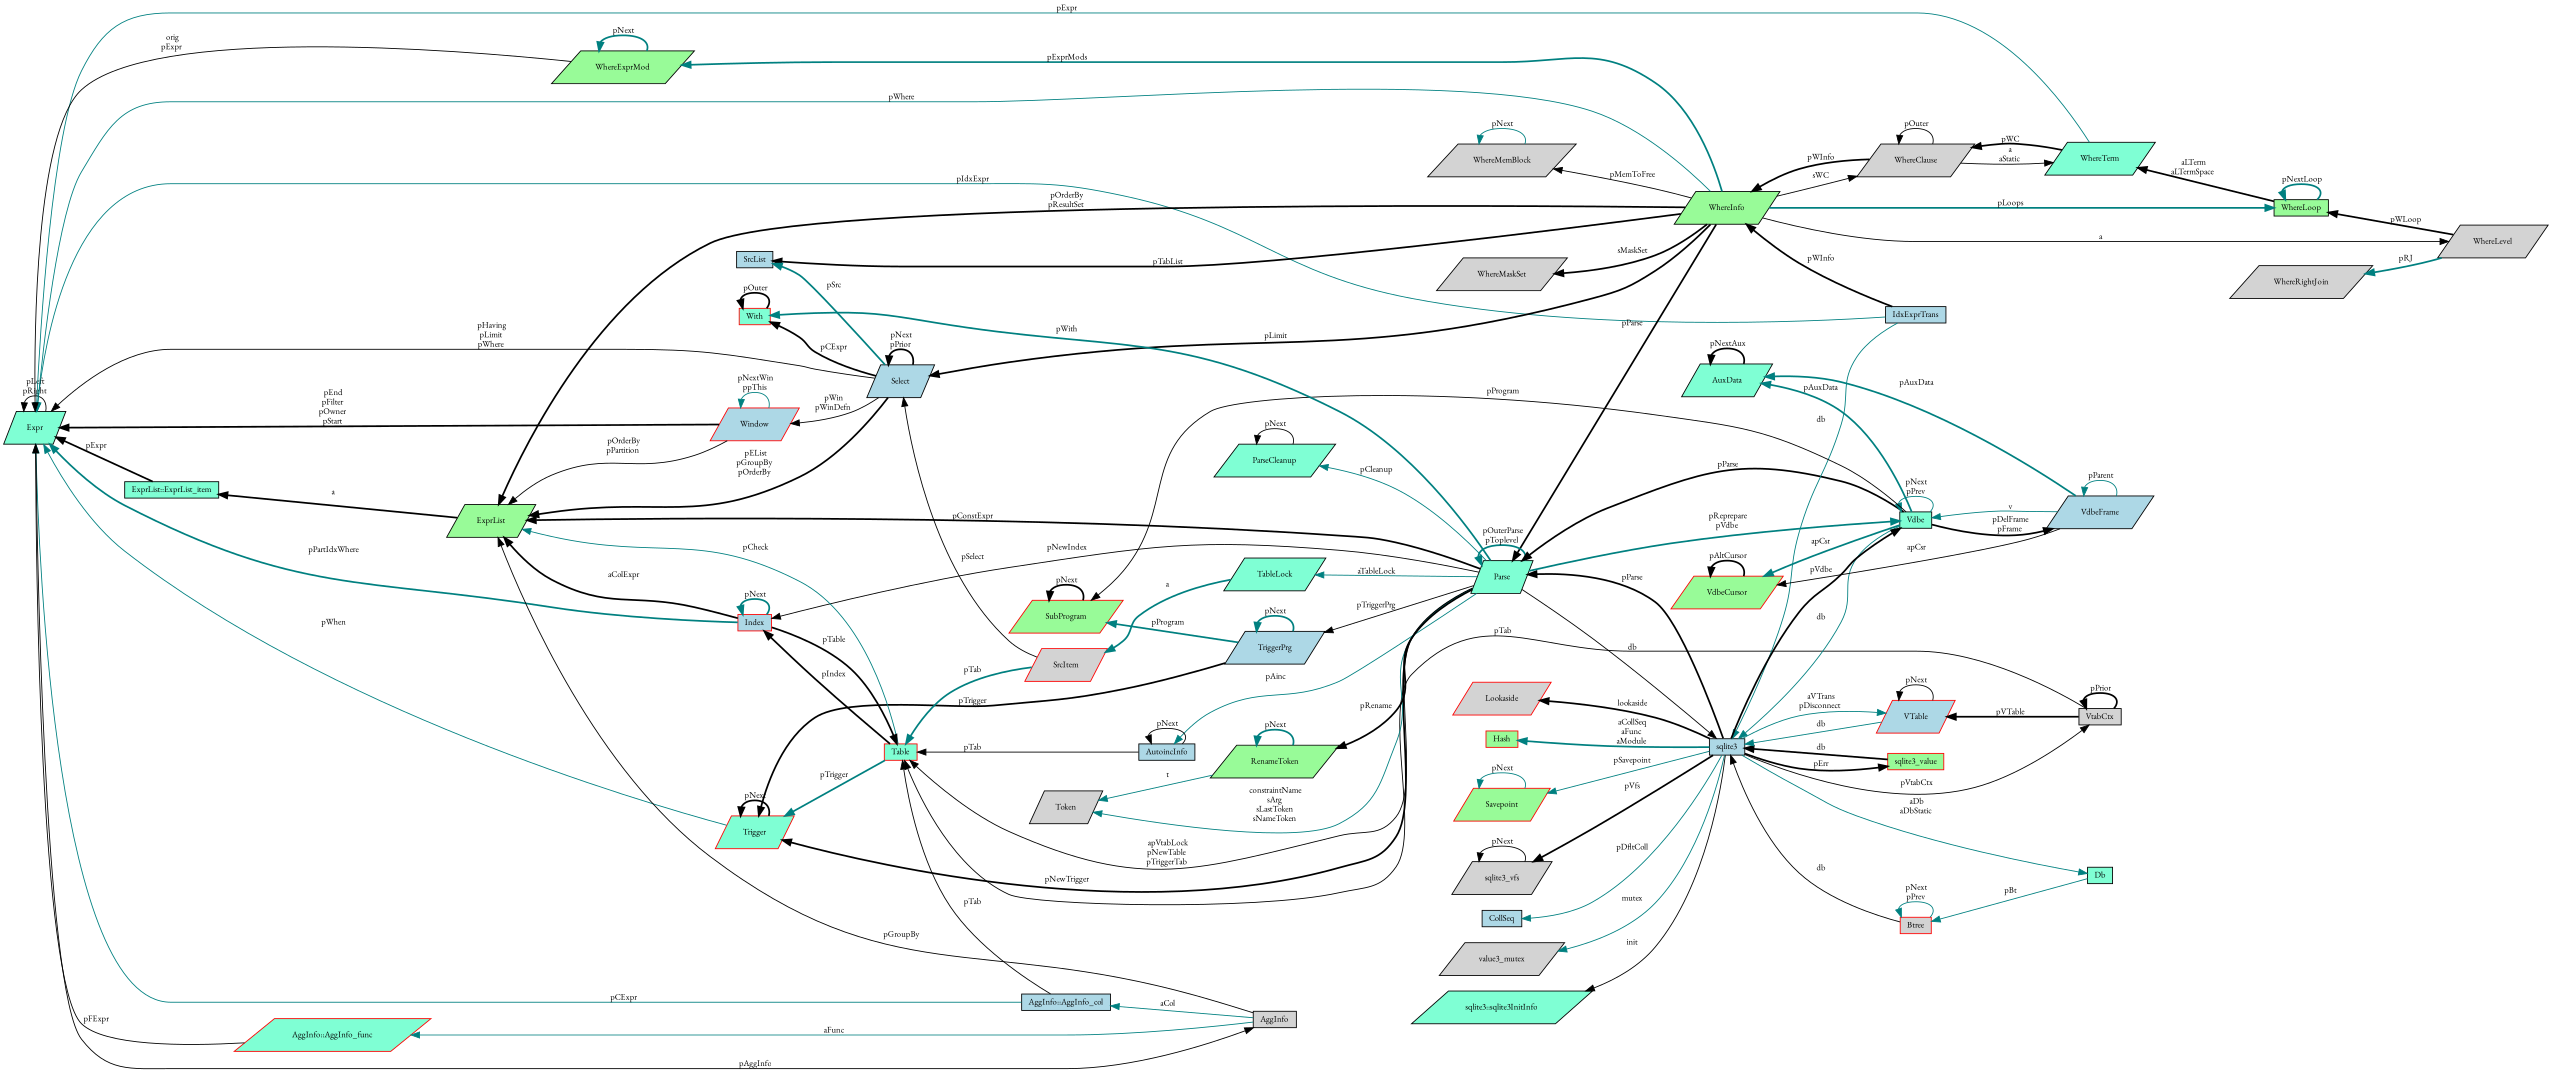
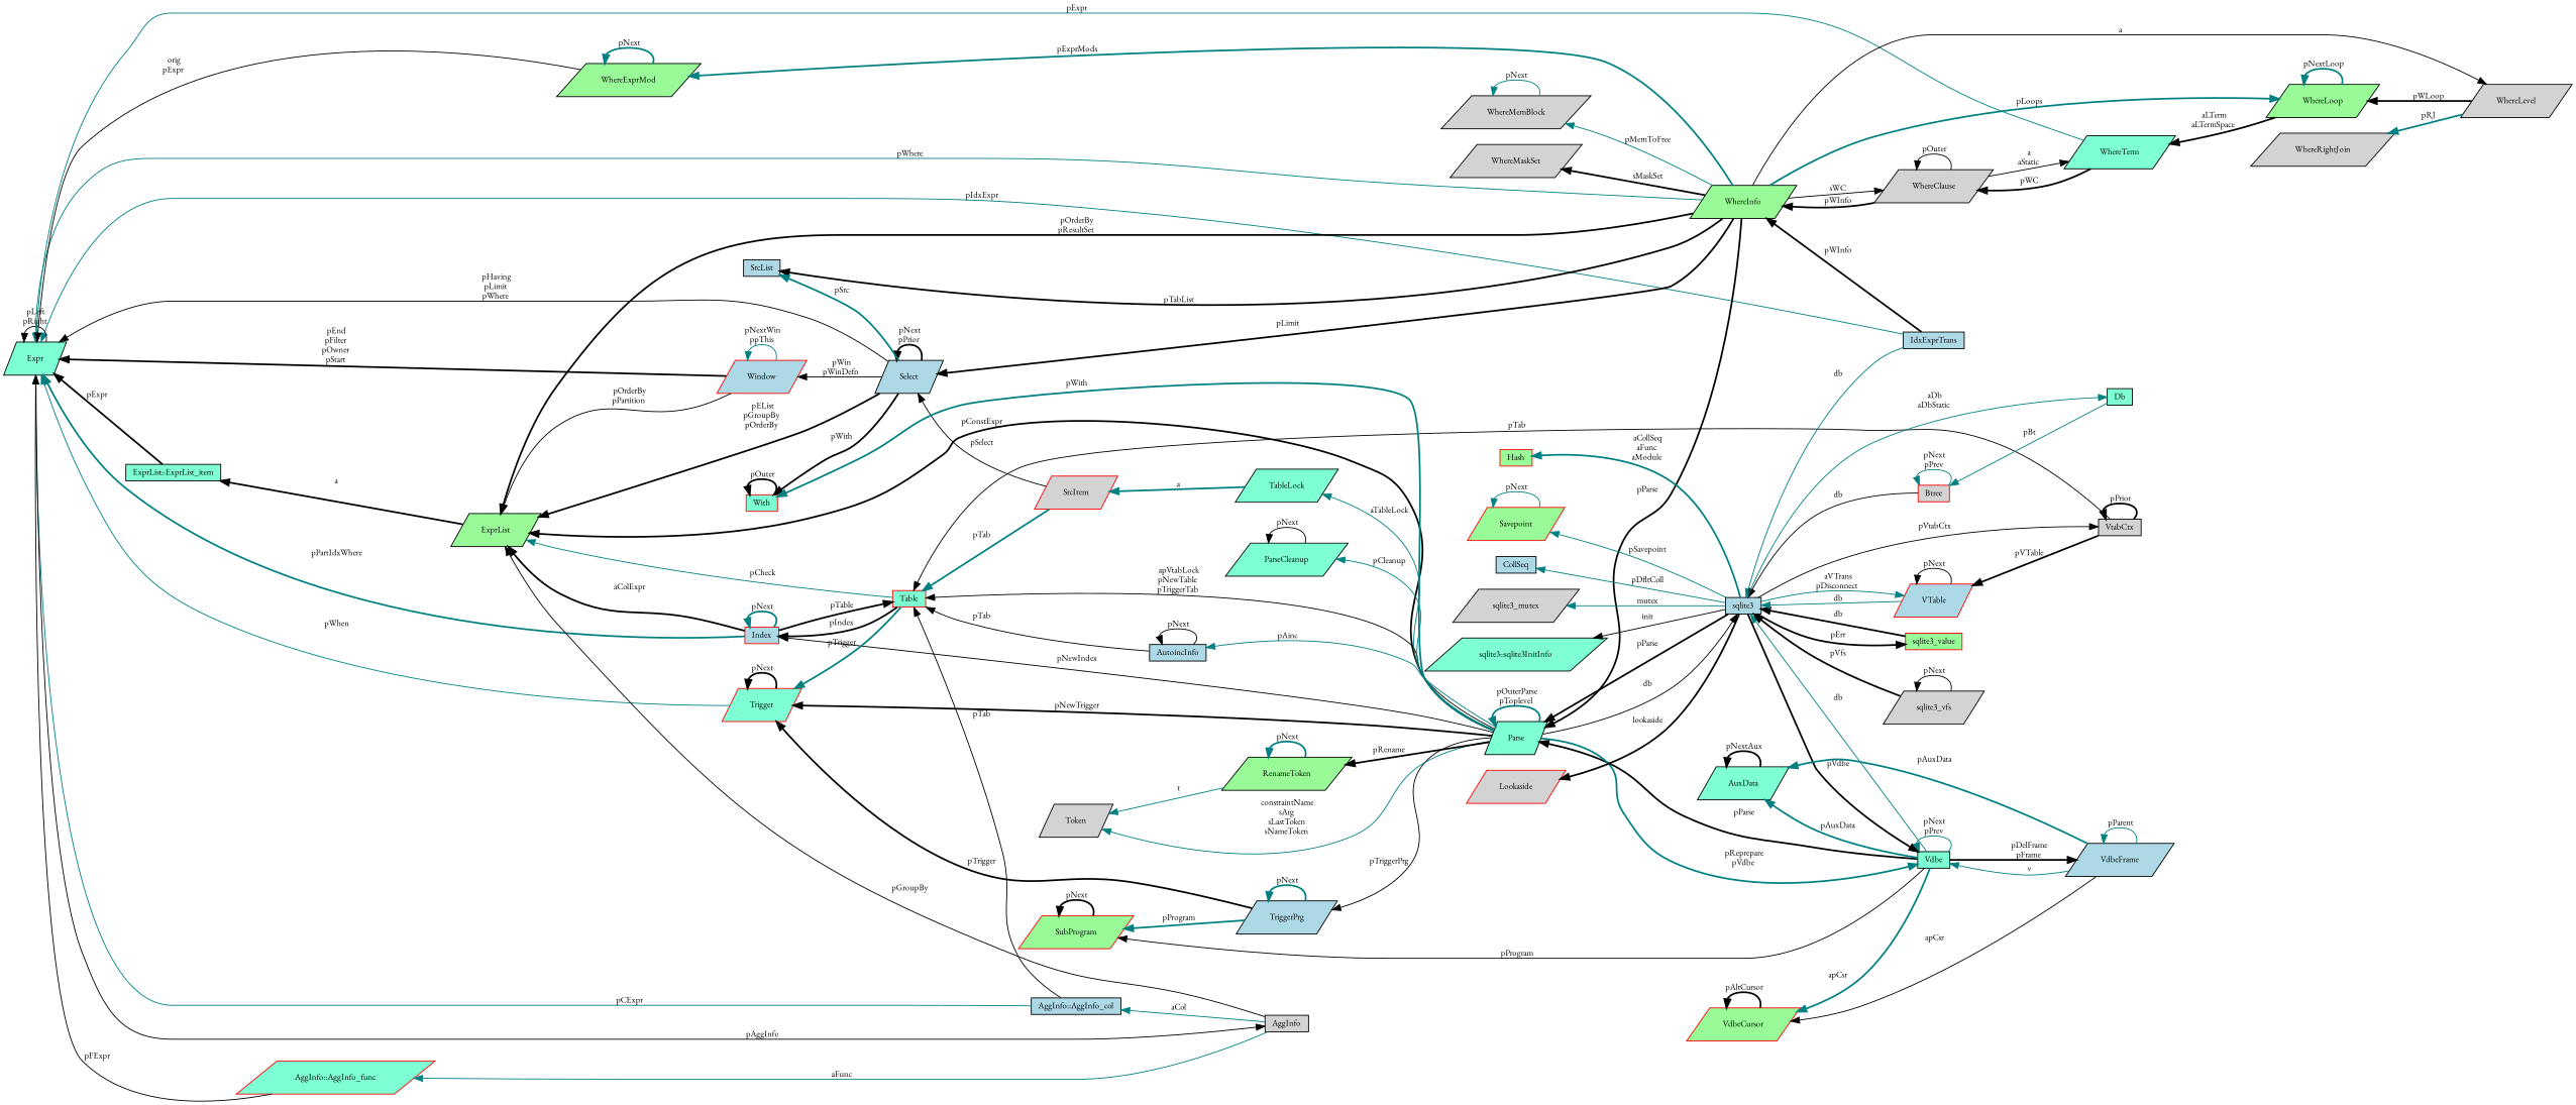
  digraph {
    fontname="EB Garamond"
    rankdir=LR
    node [color=black fillcolor=aquamarine fontname="EB Garamond" fontsize=10 shape=parallelogram style=filled]
    edge [color=black dir=back fontname="EB Garamond" fontsize=10 labelfontname=Helvetica labelfontsize=10 style=solid]
    n1 [fillcolor=lightblue fontcolor=black height=0.2 label=IdxExprTrans shape=box width=0.4]
    n2 [height=0.2 label=Expr width=0.4]
    n3 [height=0.2 label="ExprList::ExprList_item" shape=box width=0.4]
    n4 [fillcolor=lightblue height=0.2 label="AggInfo::AggInfo_col" shape=box width=0.4]
    n5 [color=red fillcolor=lightblue height=0.2 label=Index shape=box width=0.4]
    n6 [color=red height=0.2 label=Trigger width=0.4]
    n7 [color=red height=0.2 label="AggInfo::AggInfo_func" width=0.4]
    n8 [fillcolor=palegreen height=0.2 label=WhereInfo width=0.4]
    n9 [fillcolor=lightblue height=0.2 label=Select width=0.4]
    n10 [color=red fillcolor=lightblue height=0.2 label=Window width=0.4]
    n11 [height=0.2 label=WhereTerm width=0.4]
    n12 [fillcolor=palegreen height=0.2 label=WhereExprMod width=0.4]
    n13 [fillcolor=palegreen height=0.2 label=ExprList width=0.4]
    n14 [fillcolor=lightgrey height=0.2 label=AggInfo shape=box width=0.4]
    n15 [color=red height=0.2 label=Table shape=box width=0.4]
    n16 [height=0.2 label=Parse width=0.4]
    n17 [fillcolor=lightblue height=0.2 label=TriggerPrg width=0.4]
    n18 [fillcolor=lightgrey height=0.2 label=WhereClause width=0.4]
    n19 [color=red fillcolor=lightgrey height=0.2 label=SrcItem width=0.4]
-   n20 [fillcolor=palegreen height=0.2 label=WhereLoop shape=box width=0.4]
+   n20 [fillcolor=palegreen height=0.2 label=WhereLoop width=0.4]
    n21 [fillcolor=lightgrey height=0.2 label=VtabCtx shape=box width=0.4]
    n22 [fillcolor=lightblue height=0.2 label=AutoincInfo shape=box width=0.4]
    n23 [fillcolor=lightblue height=0.2 label=sqlite3 shape=box width=0.4]
    n24 [height=0.2 label=Vdbe shape=box width=0.4]
    n25 [height=0.2 label=TableLock width=0.4]
    n26 [color=red fillcolor=lightgrey height=0.2 label=Btree shape=box width=0.4]
    n27 [color=red fillcolor=palegreen height=0.2 label=sqlite3_value shape=box width=0.4]
    n28 [color=red fillcolor=lightblue height=0.2 label=VTable width=0.4]
    n29 [fillcolor=lightblue height=0.2 label=VdbeFrame width=0.4]
    n30 [height=0.2 label=Db shape=box width=0.4]
    n31 [fillcolor=lightgrey height=0.2 label=sqlite3_vfs width=0.4]
    n32 [color=red fillcolor=palegreen height=0.2 label=VdbeCursor width=0.4]
    n33 [height=0.2 label=AuxData width=0.4]
    n34 [color=red fillcolor=palegreen height=0.2 label=SubProgram width=0.4]
    n35 [fillcolor=lightblue height=0.2 label=CollSeq shape=box width=0.4]
-   n36 [fillcolor=lightgrey height=0.2 label=value3_mutex width=0.4]
+   n36 [fillcolor=lightgrey height=0.2 label=sqlite3_mutex width=0.4]
    n37 [height=0.2 label="sqlite3::sqlite3InitInfo" width=0.4]
    n38 [color=red fillcolor=lightgrey height=0.2 label=Lookaside width=0.4]
    n39 [color=red fillcolor=palegreen height=0.2 label=Hash shape=box width=0.4]
    n40 [color=red fillcolor=palegreen height=0.2 label=Savepoint width=0.4]
    n41 [fillcolor=lightgrey height=0.2 label=Token width=0.4]
    n42 [fillcolor=palegreen height=0.2 label=RenameToken width=0.4]
    n43 [height=0.2 label=ParseCleanup width=0.4]
    n44 [color=red height=0.2 label=With shape=box width=0.4]
    n45 [fillcolor=lightblue height=0.2 label=SrcList shape=box width=0.4]
    n46 [fillcolor=lightgrey height=0.2 label=WhereLevel width=0.4]
    n47 [fillcolor=lightgrey height=0.2 label=WhereMemBlock width=0.4]
    n48 [fillcolor=lightgrey height=0.2 label=WhereMaskSet width=0.4]
    n49 [fillcolor=lightgrey height=0.2 label=WhereRightJoin width=0.4]
    n2 -> n1 [color=teal label=" pIdxExpr"]
    n2 -> n2 [label=" pLeft\npRight"]
    n2 -> n3 [label=" pExpr" style=bold]
    n2 -> n4 [color=teal label=" pCExpr"]
    n2 -> n5 [color=teal label=" pPartIdxWhere" style=bold]
    n2 -> n6 [color=teal label=" pWhen"]
    n2 -> n7 [label=" pFExpr"]
    n2 -> n8 [color=teal label=" pWhere"]
    n2 -> n9 [label=" pHaving\npLimit\npWhere"]
    n2 -> n10 [label=" pEnd\npFilter\npOwner\npStart" style=bold]
    n2 -> n11 [color=teal label=" pExpr"]
    n2 -> n12 [label=" orig\npExpr"]
    n3 -> n13 [label=" a" style=bold]
    n4 -> n14 [color=teal label=" aCol"]
    n5 -> n5 [color=teal label=" pNext" style=bold]
    n5 -> n15 [label=" pIndex" style=bold]
    n5 -> n16 [label=" pNewIndex"]
    n6 -> n6 [label=" pNext" style=bold]
    n6 -> n15 [color=teal label=" pTrigger" style=bold]
    n6 -> n16 [label=" pNewTrigger" style=bold]
    n6 -> n17 [label=" pTrigger" style=bold]
    n7 -> n14 [color=teal label=" aFunc"]
    n8 -> n1 [label=" pWInfo" style=bold]
    n8 -> n18 [label=" pWInfo" style=bold]
    n9 -> n8 [label=" pLimit" style=bold]
    n9 -> n9 [label=" pNext\npPrior" style=bold]
    n9 -> n19 [label=" pSelect"]
    n10 -> n9 [label=" pWin\npWinDefn"]
    n10 -> n10 [color=teal label=" pNextWin\nppThis"]
    n11 -> n18 [label=" a\naStatic"]
    n11 -> n20 [label=" aLTerm\naLTermSpace" style=bold]
    n12 -> n8 [color=teal label=" pExprMods" style=bold]
    n12 -> n12 [color=teal label=" pNext" style=bold]
    n13 -> n5 [label=" aColExpr" style=bold]
    n13 -> n8 [label=" pOrderBy\npResultSet" style=bold]
    n13 -> n9 [label=" pEList\npGroupBy\npOrderBy" style=bold]
    n13 -> n10 [label=" pOrderBy\npPartition"]
    n13 -> n14 [label=" pGroupBy"]
    n13 -> n15 [color=teal label=" pCheck"]
    n13 -> n16 [label=" pConstExpr" style=bold]
    n14 -> n2 [label=" pAggInfo"]
    n15 -> n4 [label=" pTab"]
    n15 -> n5 [label=" pTable" style=bold]
    n15 -> n16 [label=" apVtabLock\npNewTable\npTriggerTab"]
    n15 -> n19 [color=teal label=" pTab" style=bold]
    n15 -> n21 [label=" pTab"]
    n15 -> n22 [label=" pTab"]
    n16 -> n8 [label=" pParse" style=bold]
    n16 -> n16 [color=teal label=" pOuterParse\npToplevel" style=bold]
    n16 -> n23 [label=" pParse" style=bold]
    n16 -> n24 [label=" pParse" style=bold]
    n17 -> n16 [label=" pTriggerPrg"]
    n17 -> n17 [color=teal label=" pNext" style=bold]
    n18 -> n8 [label=" sWC"]
    n18 -> n11 [label=" pWC" style=bold]
    n18 -> n18 [label=" pOuter"]
    n19 -> n25 [color=teal label=" a" style=bold]
    n20 -> n8 [color=teal label=" pLoops" style=bold]
    n20 -> n20 [color=teal label=" pNextLoop" style=bold]
    n20 -> n46 [label=" pWLoop" style=bold]
    n21 -> n21 [label=" pPrior" style=bold]
    n21 -> n23 [label=" pVtabCtx"]
    n22 -> n16 [color=teal label=" pAinc"]
    n22 -> n22 [label=" pNext"]
    n23 -> n1 [color=teal label=" db"]
    n23 -> n16 [label=" db"]
    n23 -> n24 [color=teal label=" db"]
    n23 -> n26 [label=" db"]
    n23 -> n27 [label=" db" style=bold]
    n23 -> n28 [color=teal label=" db"]
    n24 -> n16 [color=teal label=" pReprepare\npVdbe" style=bold]
    n24 -> n23 [label=" pVdbe" style=bold]
    n24 -> n24 [color=teal label=" pNext\npPrev"]
    n24 -> n29 [color=teal label=" v"]
    n25 -> n16 [color=teal label=" aTableLock"]
    n26 -> n26 [color=teal label=" pNext\npPrev"]
    n26 -> n30 [color=teal label=" pBt"]
    n27 -> n23 [label=" pErr" style=bold]
    n28 -> n21 [label=" pVTable" style=bold]
    n28 -> n23 [color=teal label=" aVTrans\npDisconnect"]
    n28 -> n28 [label=" pNext"]
    n29 -> n24 [label=" pDelFrame\npFrame" style=bold]
    n29 -> n29 [color=teal label=" pParent"]
    n30 -> n23 [color=teal label=" aDb\naDbStatic"]
-   n31 -> n23 [label=" pVfs" style=bold]
+   n23 -> n31 [label=" pVfs" style=bold]
    n31 -> n31 [label=" pNext"]
    n32 -> n24 [color=teal label=" apCsr" style=bold]
    n32 -> n29 [label=" apCsr"]
    n32 -> n32 [label=" pAltCursor" style=bold]
    n33 -> n24 [color=teal label=" pAuxData" style=bold]
    n33 -> n29 [color=teal label=" pAuxData" style=bold]
    n33 -> n33 [label=" pNextAux" style=bold]
    n34 -> n17 [color=teal label=" pProgram" style=bold]
    n34 -> n24 [label=" pProgram"]
    n34 -> n34 [label=" pNext" style=bold]
    n35 -> n23 [color=teal label=" pDfltColl"]
    n36 -> n23 [color=teal label=" mutex"]
    n37 -> n23 [label=" init"]
    n38 -> n23 [label=" lookaside" style=bold]
    n39 -> n23 [color=teal label=" aCollSeq\naFunc\naModule" style=bold]
    n40 -> n23 [color=teal label=" pSavepoint"]
    n40 -> n40 [color=teal label=" pNext"]
    n41 -> n16 [color=teal label=" constraintName\nsArg\nsLastToken\nsNameToken"]
    n41 -> n42 [color=teal label=" t"]
    n42 -> n16 [label=" pRename" style=bold]
    n42 -> n42 [color=teal label=" pNext" style=bold]
    n43 -> n16 [color=teal label=" pCleanup"]
    n43 -> n43 [label=" pNext"]
-   n44 -> n9 [label=" pCExpr" style=bold]
+   n44 -> n9 [label=" pWith" style=bold]
    n44 -> n16 [color=teal label=" pWith" style=bold]
    n44 -> n44 [label=" pOuter" style=bold]
    n45 -> n8 [label=" pTabList" style=bold]
    n45 -> n9 [color=teal label=" pSrc" style=bold]
    n46 -> n8 [label=" a"]
-   n47 -> n8 [label=" pMemToFree"]
+   n47 -> n8 [color=teal label=" pMemToFree"]
    n47 -> n47 [color=teal label=" pNext"]
    n48 -> n8 [label=" sMaskSet" style=bold]
    n49 -> n46 [color=teal label=" pRJ" style=bold]
  }
